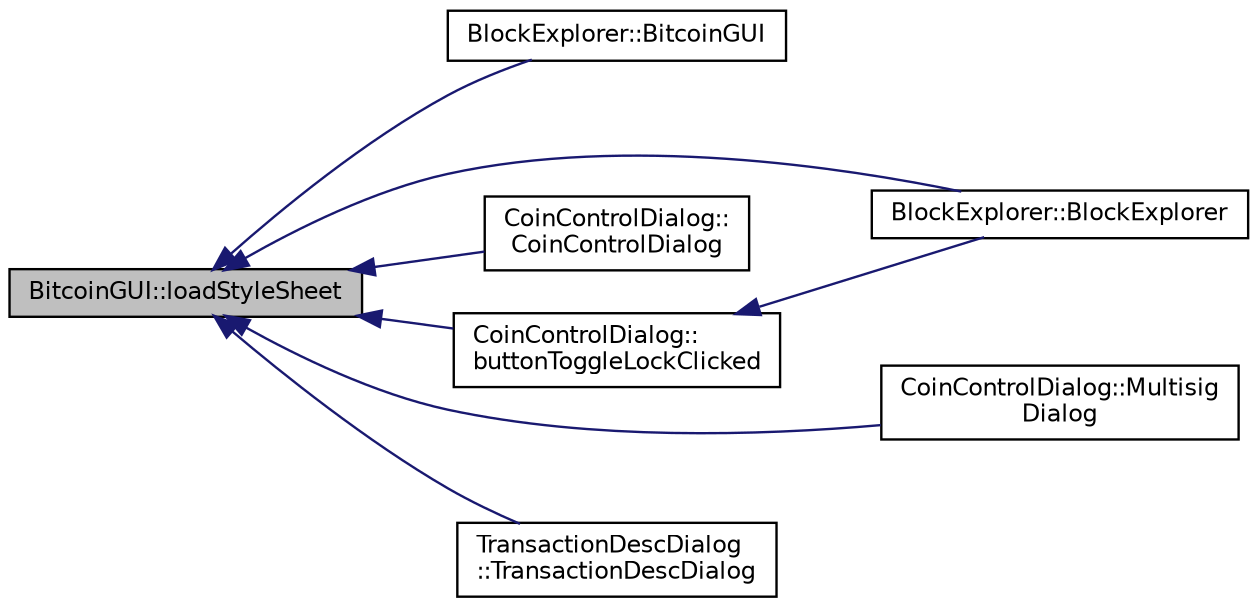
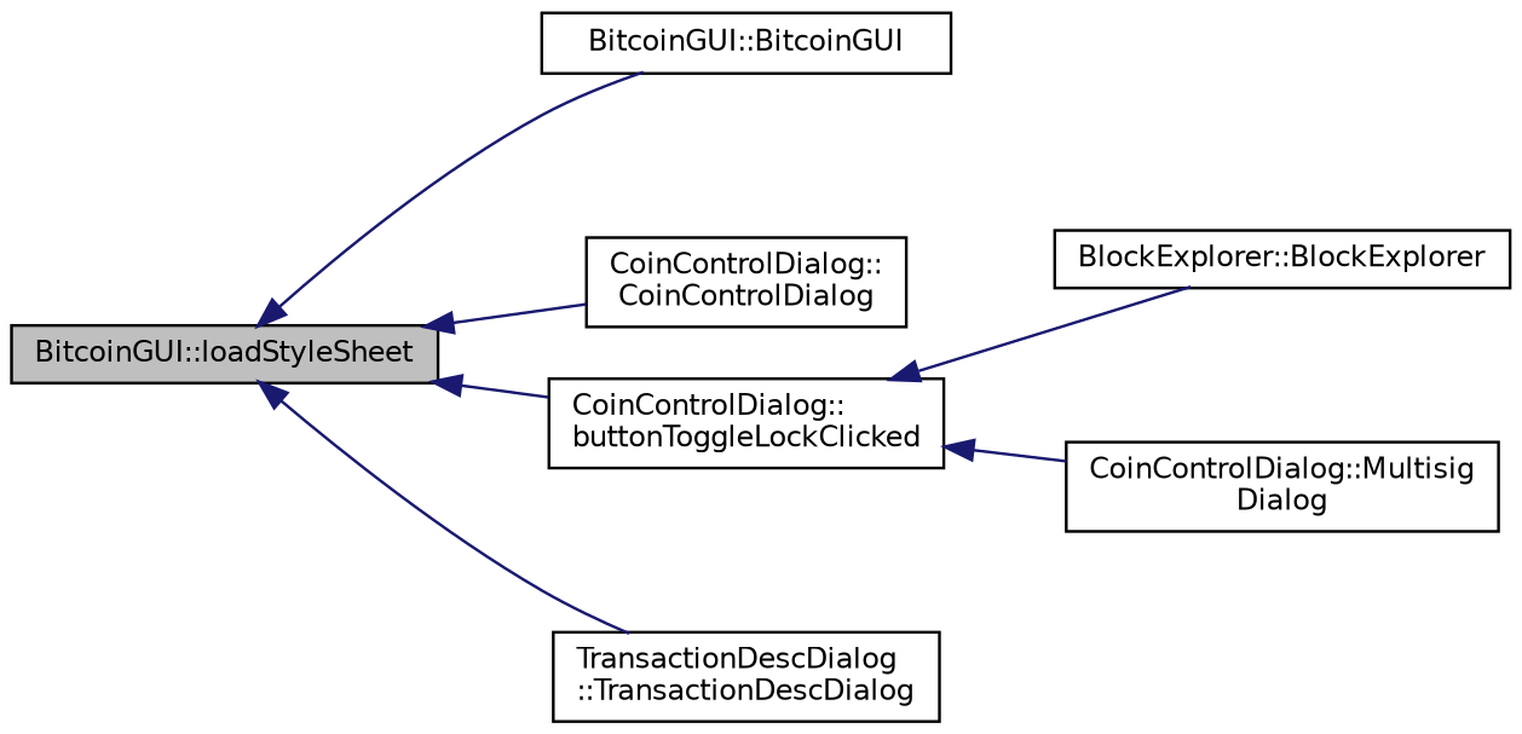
  digraph {
    rankdir=LR
    node [color=black fillcolor=white fontname=Helvetica fontsize=10 shape=record style=filled]
    edge [color=midnightblue dir=back fontname=Helvetica fontsize=10 labelfontname=Helvetica labelfontsize=10 style=solid]
    n1 [fillcolor=grey75 fontcolor=black height=0.2 label="BitcoinGUI::loadStyleSheet" width=0.4]
-   n2 [height=0.2 label="BlockExplorer::BitcoinGUI" width=0.4]
+   n2 [height=0.2 label="BitcoinGUI::BitcoinGUI" width=0.4]
    n3 [height=0.2 label="BlockExplorer::BlockExplorer" width=0.4]
    n4 [height=0.2 label="CoinControlDialog::\lCoinControlDialog" width=0.4]
    n5 [height=0.2 label="CoinControlDialog::\lbuttonToggleLockClicked" width=0.4]
    n6 [height=0.2 label="CoinControlDialog::Multisig\lDialog" width=0.4]
    n7 [height=0.2 label="TransactionDescDialog\l::TransactionDescDialog" width=0.4]
    n1 -> n2
-   n1 -> n3
    n1 -> n4
    n1 -> n5
-   n1 -> n6
+   n5 -> n6
    n1 -> n7
    n5 -> n3
  }
